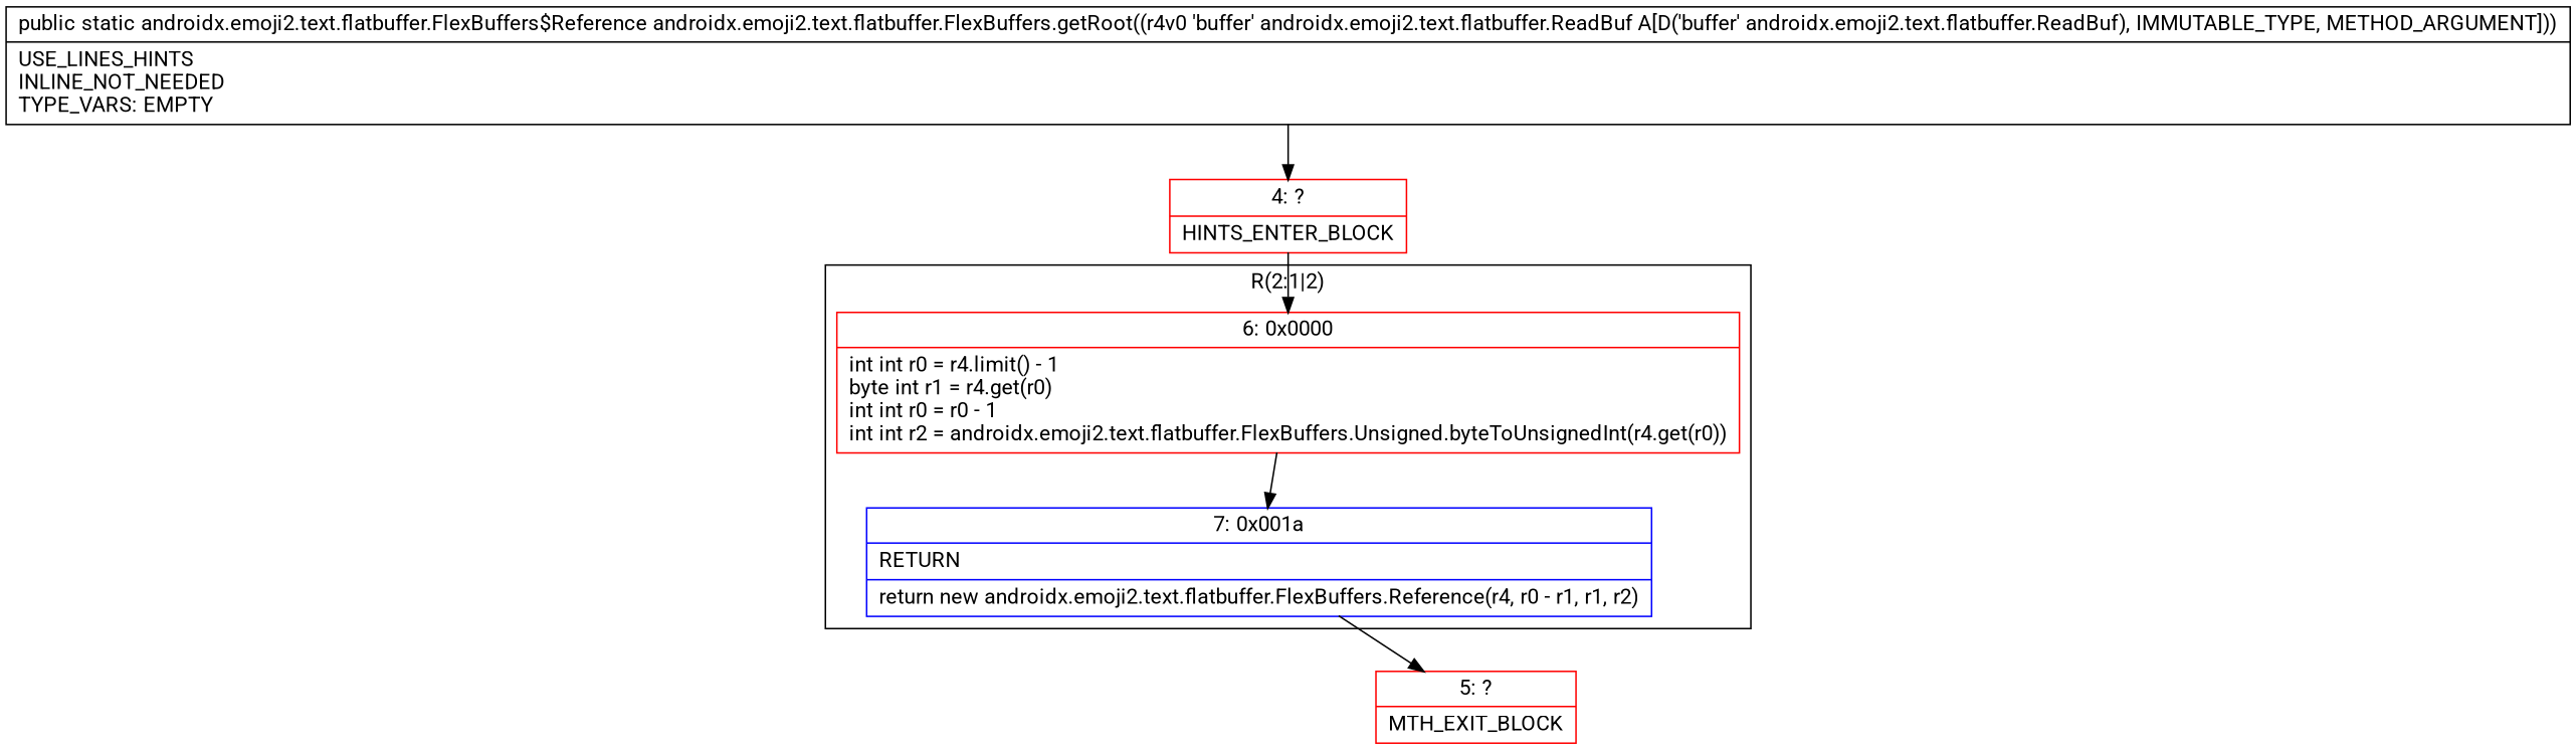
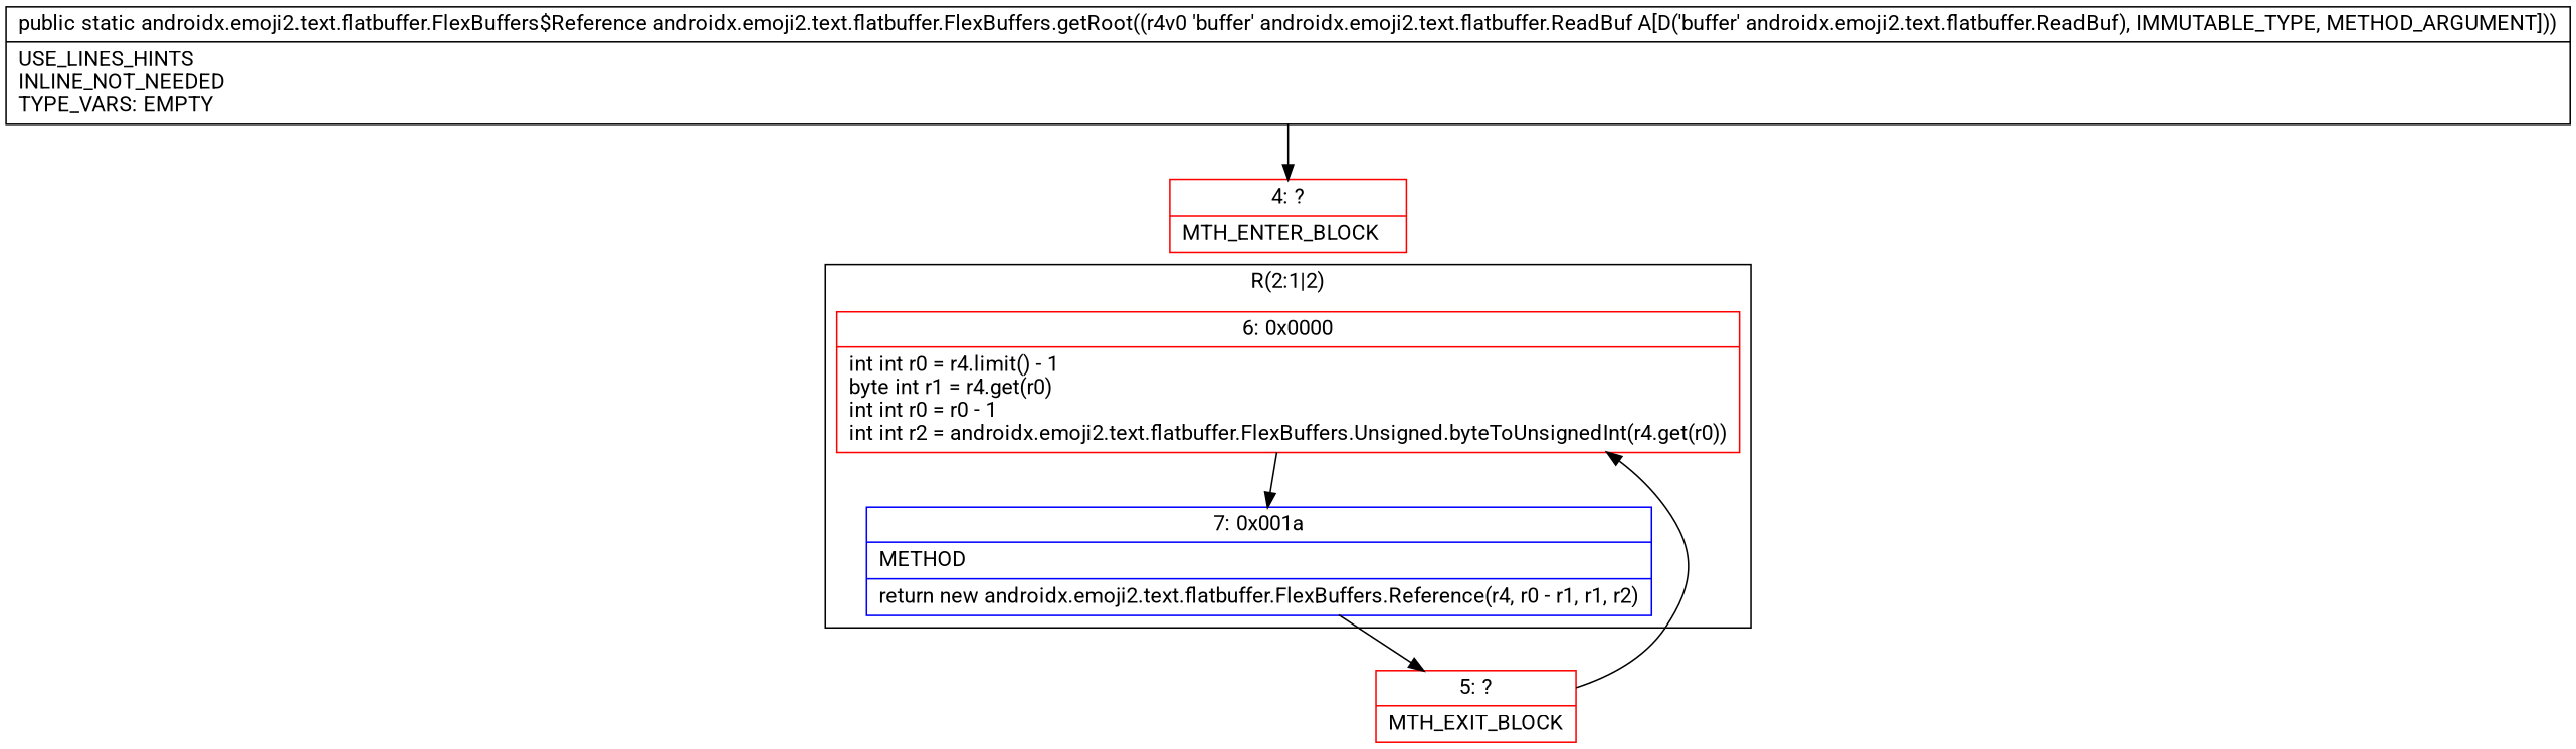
  digraph {
    fontname=Roboto
    node [color=red fontname=Roboto shape=record]
    edge [fontname=Roboto]
    n1 [label="{6\:\ 0x0000|int int r0 = r4.limit() \- 1\lbyte int r1 = r4.get(r0)\lint int r0 = r0 \- 1\lint int r2 = androidx.emoji2.text.flatbuffer.FlexBuffers.Unsigned.byteToUnsignedInt(r4.get(r0))\l}"]
-   n2 [color=blue label="{7\:\ 0x001a|RETURN\l|return new androidx.emoji2.text.flatbuffer.FlexBuffers.Reference(r4, r0 \- r1, r1, r2)\l}"]
+   n2 [color=blue label="{7\:\ 0x001a|METHOD\l|return new androidx.emoji2.text.flatbuffer.FlexBuffers.Reference(r4, r0 \- r1, r1, r2)\l}"]
    n3 [label="{5\:\ ?|MTH_EXIT_BLOCK\l}"]
-   n4 [label="{4\:\ ?|HINTS_ENTER_BLOCK\l}"]
+   n4 [label="{4\:\ ?|MTH_ENTER_BLOCK\l}"]
    n5 [label="{public static androidx.emoji2.text.flatbuffer.FlexBuffers$Reference androidx.emoji2.text.flatbuffer.FlexBuffers.getRoot((r4v0 'buffer' androidx.emoji2.text.flatbuffer.ReadBuf A[D('buffer' androidx.emoji2.text.flatbuffer.ReadBuf), IMMUTABLE_TYPE, METHOD_ARGUMENT]))  | USE_LINES_HINTS\lINLINE_NOT_NEEDED\lTYPE_VARS: EMPTY\l}" color=""]
    subgraph cluster_1 {
      label="R(2:1|2)"
      n1
      n2
    }
    n1 -> n2
    n2 -> n3
-   n4 -> n1
+   n3 -> n1
    n5 -> n4
  }
